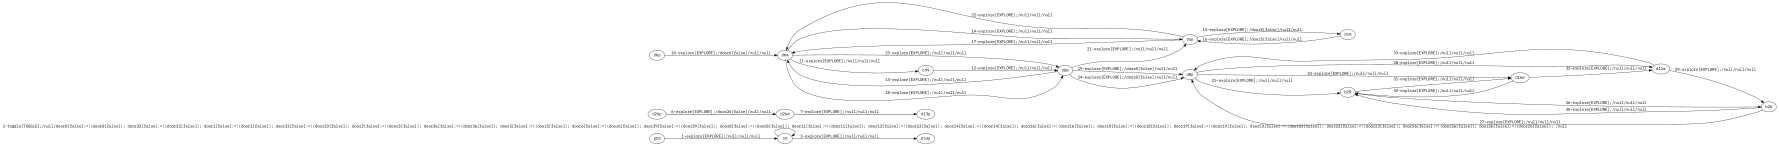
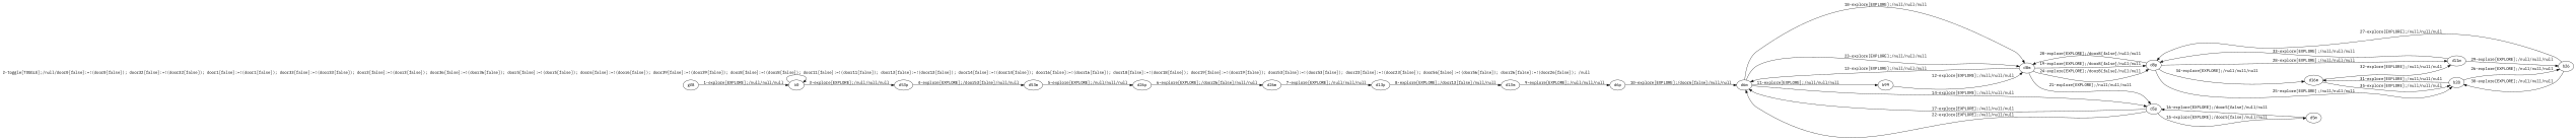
  digraph {
    fontname="IBM Plex Mono"
    rankdir=LR
    node [fontname="IBM Plex Mono"]
    edge [fontname="IBM Plex Mono"]
    gf8
    b0
    d53p
+   d53m
    d26p
    d26m
    d13p
+   d13m
    d6p
    d6m
    b99
    d8m
    d5p
    d8p
    d5m
    b28
    d11m
    d16m
    n19 [label=b26]
    gf8 -> b0 [label="1-explore[EXPLORE];/null/null/null"]
    b0 -> b0 [label="2-toggle[TOGGLE];/null/door0[false]:=!(door0[false]); door32[false]:=!(door32[false]); door1[false]:=!(door1[false]); door33[false]:=!(door33[false]); door3[false]:=!(door3[false]); door36[false]:=!(door36[false]); door5[false]:=!(door5[false]); door6[false]:=!(door6[false]); door39[false]:=!(door39[false]); door8[false]:=!(door8[false]); door11[false]:=!(door11[false]); door13[false]:=!(door13[false]); door14[false]:=!(door14[false]); door16[false]:=!(door16[false]); door18[false]:=!(door18[false]); door19[false]:=!(door19[false]); door53[false]:=!(door53[false]); door23[false]:=!(door23[false]); door56[false]:=!(door56[false]); door26[false]:=!(door26[false]); /null"]
    b0 -> d53p [label="3-explore[EXPLORE];/null/null/null"]
+   d53p -> d53m [label="4-explore[EXPLORE];/door53[false]/null/null"]
+   d53m -> d26p [label="5-explore[EXPLORE];/null/null/null"]
    d26p -> d26m [label="6-explore[EXPLORE];/door26[false]/null/null"]
    d26m -> d13p [label="7-explore[EXPLORE];/null/null/null"]
+   d13p -> d13m [label="8-explore[EXPLORE];/door13[false]/null/null"]
+   d13m -> d6p [label="9-explore[EXPLORE];/null/null/null"]
    d6p -> d6m [label="10-explore[EXPLORE];/door6[false]/null/null"]
    d6m -> b99 [label="11-explore[EXPLORE];/null/null/null"]
    d6m -> d8m [label="18-explore[EXPLORE];/null/null/null"]
    d6m -> d8m [label="23-explore[EXPLORE];/null/null/null"]
    d6m -> d5p [label="14-explore[EXPLORE];/null/null/null"]
    b99 -> d8m [label="12-explore[EXPLORE];/null/null/null"]
    d8m -> d6m [label="13-explore[EXPLORE];/null/null/null"]
    d8m -> d5p [label="21-explore[EXPLORE];/null/null/null"]
    d8m -> d8p [label="19-explore[EXPLORE];/door8[false]/null/null"]
    d8m -> d8p [label="24-explore[EXPLORE];/door8[false]/null/null"]
    d5p -> d6m [label="17-explore[EXPLORE];/null/null/null"]
    d5p -> d6m [label="22-explore[EXPLORE];/null/null/null"]
    d5p -> d5m [label="15-explore[EXPLORE];/door5[false]/null/null"]
+   d8p -> d8m [label="20-explore[EXPLORE];/door8[false]/null/null"]
    d8p -> b28 [label="25-explore[EXPLORE];/null/null/null"]
    d8p -> d11m [label="28-explore[EXPLORE];/null/null/null"]
    d8p -> d16m [label="34-explore[EXPLORE];/null/null/null"]
    d5m -> d5p [label="16-explore[EXPLORE];/door5[false]/null/null"]
    b28 -> d16m [label="31-explore[EXPLORE];/null/null/null"]
    b28 -> n19 [label="26-explore[EXPLORE];/null/null/null"]
    d11m -> d8p [label="33-explore[EXPLORE];/null/null/null"]
    d11m -> n19 [label="29-explore[EXPLORE];/null/null/null"]
    d16m -> b28 [label="35-explore[EXPLORE];/null/null/null"]
    d16m -> d11m [label="32-explore[EXPLORE];/null/null/null"]
    n19 -> d8p [label="27-explore[EXPLORE];/null/null/null"]
    n19 -> b28 [label="30-explore[EXPLORE];/null/null/null"]
  }
